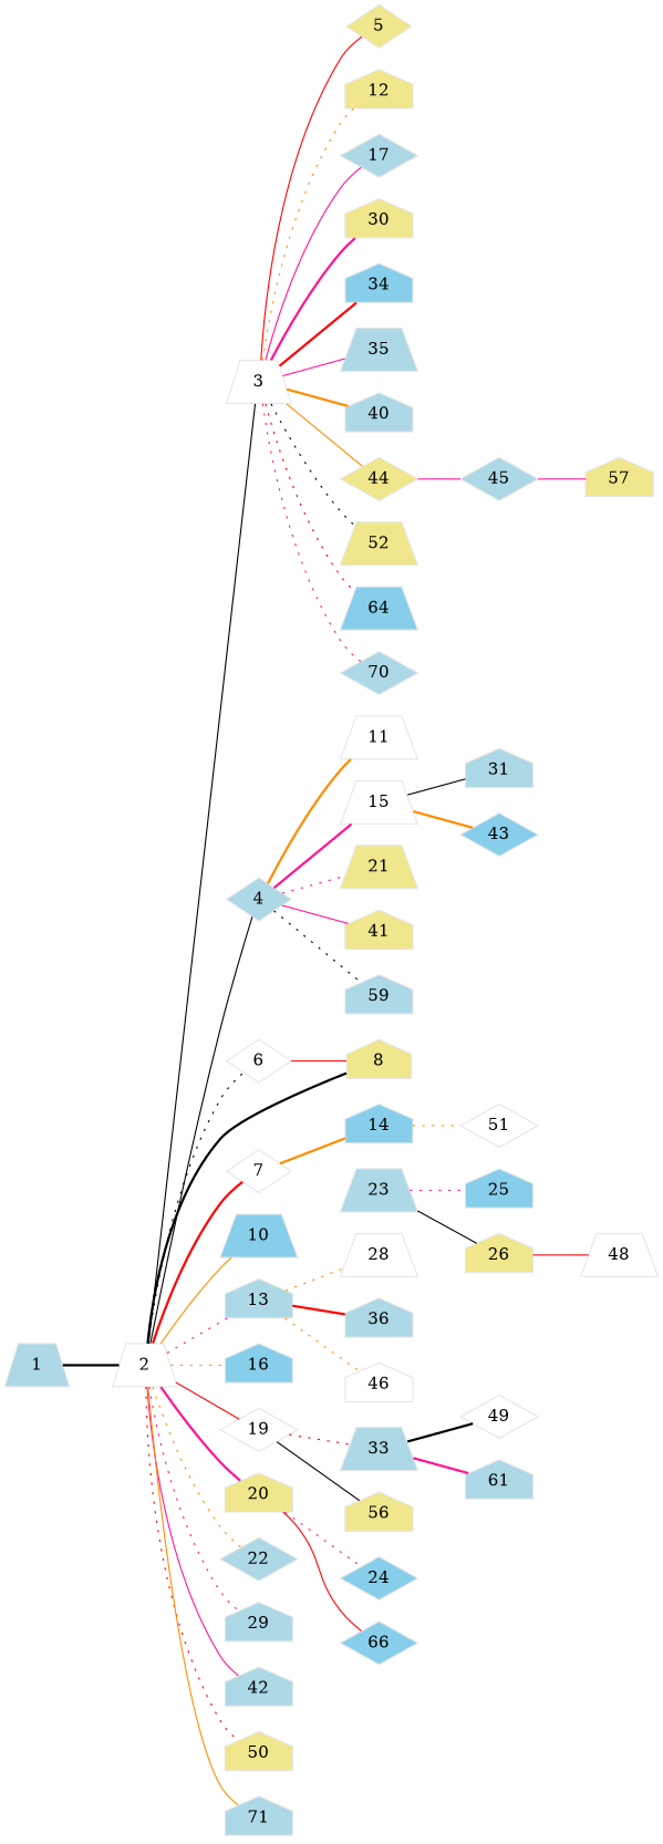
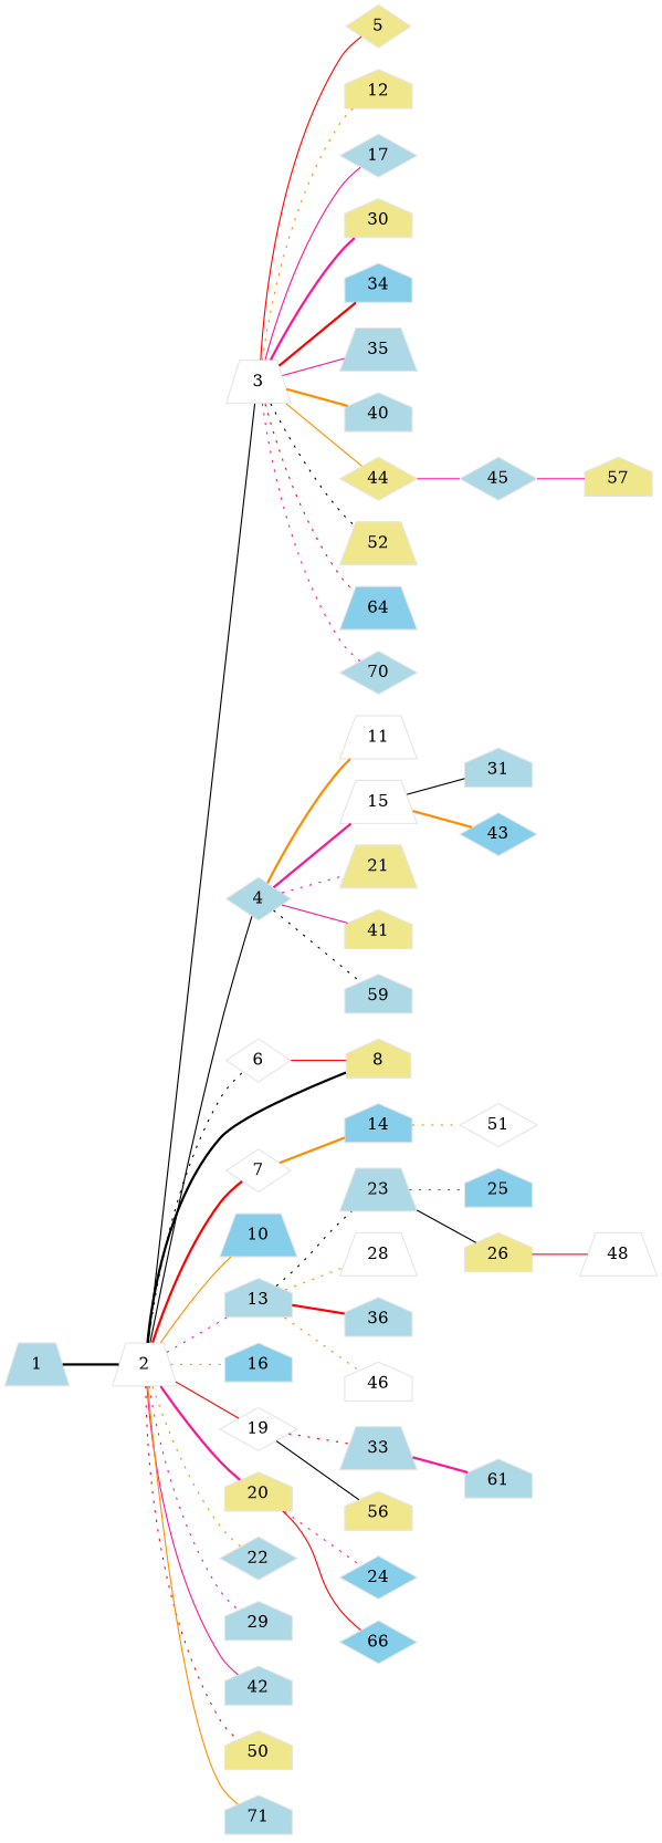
  graph {
    rankdir=LR
    node [color=gray90 fillcolor=lightblue shape=house style=filled]
    edge [color=deeppink style=solid]
    2 [fillcolor=white shape=trapezium super="+39"]
    3 [fillcolor=white shape=trapezium super="+27"]
    4 [shape=diamond super="+9"]
    6 [fillcolor=white shape=diamond]
    7 [fillcolor=white shape=diamond]
    8 [fillcolor=khaki super="+55"]
    10 [fillcolor=skyblue shape=trapezium super="+32"]
    13 [super="+63"]
    16 [fillcolor=skyblue]
    19 [fillcolor=white shape=diamond super="+53"]
    20 [fillcolor=khaki super="+69"]
    22 [shape=diamond]
    29
    42 [super="+54"]
    50 [fillcolor=khaki]
    71
    1 [shape=trapezium]
    5 [fillcolor=khaki shape=diamond]
    12 [fillcolor=khaki]
    17 [shape=diamond]
    30 [fillcolor=khaki]
    34 [fillcolor=skyblue super="+67"]
    35 [shape=trapezium]
    40
    44 [fillcolor=khaki shape=diamond]
    52 [fillcolor=khaki shape=trapezium]
    64 [fillcolor=skyblue shape=trapezium]
    70 [shape=diamond]
    11 [fillcolor=white shape=trapezium]
    15 [fillcolor=white shape=trapezium super="+18"]
    21 [fillcolor=khaki shape=trapezium]
    41 [fillcolor=khaki]
    59
    14 [fillcolor=skyblue super="+58"]
    23 [shape=trapezium super="+68"]
    28 [fillcolor=white shape=trapezium]
    36 [super="+38"]
    46 [fillcolor=white]
    33 [shape=trapezium super="+47"]
    56 [fillcolor=khaki]
    24 [fillcolor=skyblue shape=diamond super="+62"]
    66 [fillcolor=skyblue shape=diamond]
    45 [shape=diamond super="+60"]
    31
    43 [fillcolor=skyblue shape=diamond]
    51 [fillcolor=white shape=diamond]
    25 [fillcolor=skyblue]
    26 [fillcolor=khaki super="+37"]
-   49 [fillcolor=white shape=diamond]
    61
    48 [fillcolor=white shape=trapezium super="+65"]
    57 [fillcolor=khaki]
    2 -- 3 [color=black]
    2 -- 4 [color=black]
    2 -- 6 [color=black style=dotted]
    2 -- 7 [color=red style=bold]
    2 -- 8 [color=black style=bold]
    2 -- 10 [color=darkorange]
    2 -- 13 [style=dotted]
    2 -- 16 [color=darkorange style=dotted]
    2 -- 19 [color=red]
    2 -- 20 [style=bold]
    2 -- 22 [color=darkorange style=dotted]
    2 -- 29 [style=dotted]
    2 -- 42
    2 -- 50 [color=red style=dotted]
    2 -- 71 [color=darkorange]
    3 -- 5 [color=red]
    3 -- 12 [color=darkorange style=dotted]
    3 -- 17
    3 -- 30 [style=bold]
    3 -- 34 [color=red style=bold]
    3 -- 35
    3 -- 40 [color=darkorange style=bold]
    3 -- 44 [color=darkorange]
    3 -- 52 [color=black style=dotted]
    3 -- 64 [color=red style=dotted]
    3 -- 70 [style=dotted]
    4 -- 11 [color=darkorange style=bold]
    4 -- 15 [style=bold]
    4 -- 21 [style=dotted]
    4 -- 41
    4 -- 59 [color=black style=dotted]
    6 -- 8 [color=red]
    7 -- 14 [color=darkorange style=bold]
+   13 -- 23 [color=black style=dotted]
    13 -- 28 [color=darkorange style=dotted]
    13 -- 36 [color=red style=bold]
    13 -- 46 [color=darkorange style=dotted]
    19 -- 33 [color=red style=dotted]
    19 -- 56 [color=black]
    20 -- 24 [style=dotted]
    20 -- 66 [color=red]
    1 -- 2 [color=black style=bold]
    44 -- 45
    15 -- 31 [color=black]
    15 -- 43 [color=darkorange style=bold]
    14 -- 51 [color=darkorange style=dotted]
    23 -- 25 [style=dotted]
    23 -- 26 [color=black]
-   33 -- 49 [color=black style=bold]
    33 -- 61 [style=bold]
    45 -- 57
    26 -- 48 [color=red]
  }
